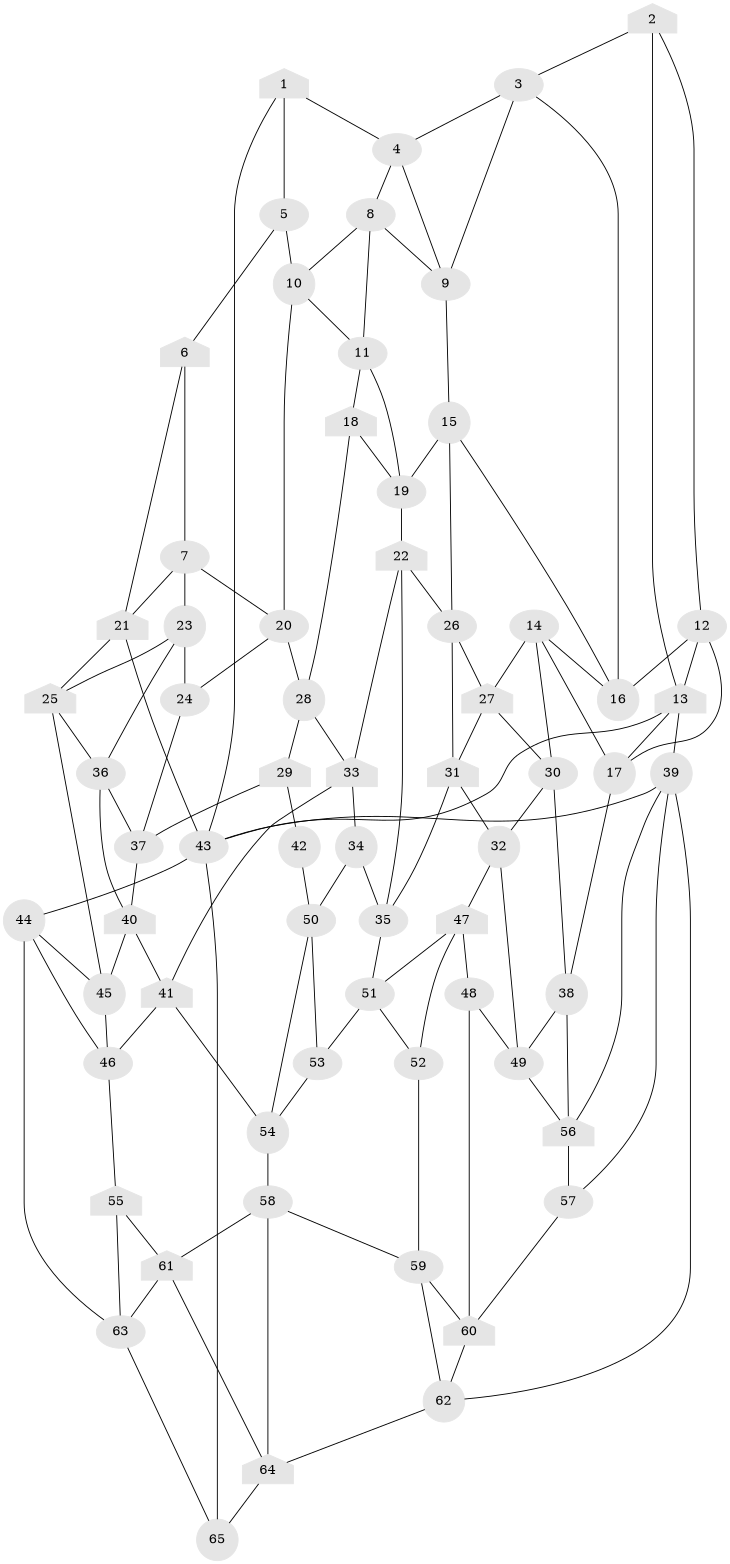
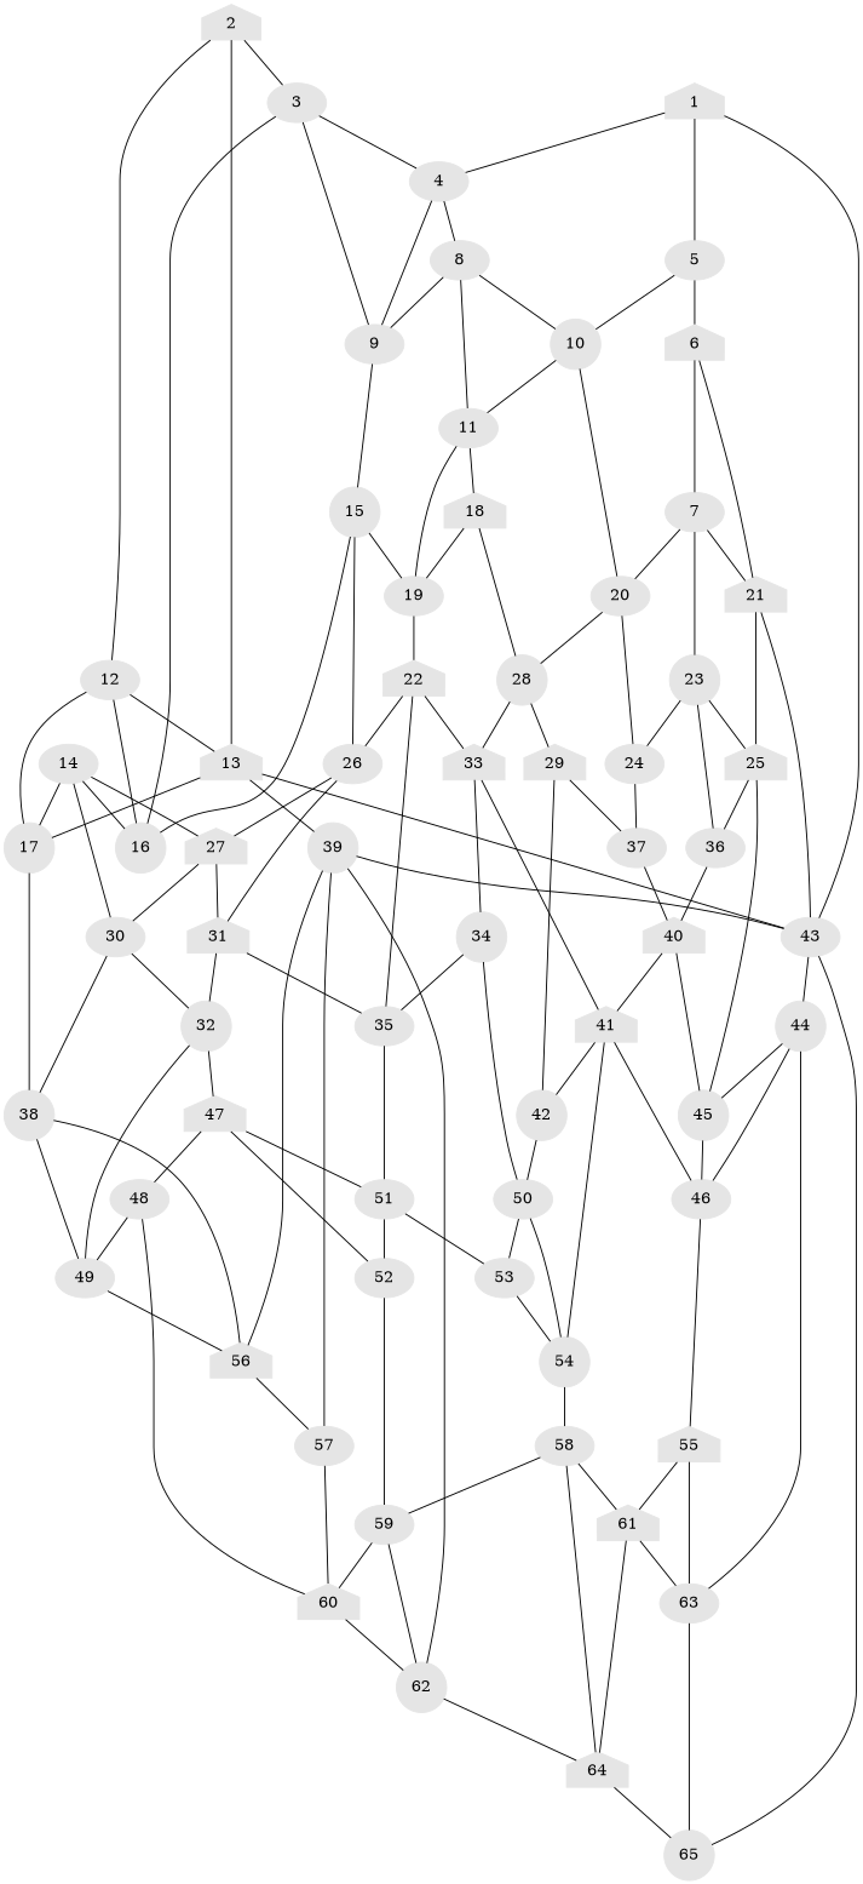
  graph {
    node [color=gray90 shape=ellipse style=filled]
    edge [weight=1.0]
    1 [shape=house]
    4
    5
    43
    9
    8
    6 [shape=house]
    10 [shape=circle]
    44 [shape=circle]
    65 [shape=circle]
    2 [shape=house]
    3
    12
    13 [shape=house]
    16 [shape=circle]
    17 [shape=circle]
    39 [shape=circle]
    15 [shape=circle]
    11
    7
    21 [shape=house]
    20
    23 [shape=circle]
    25 [shape=house]
    28 [shape=circle]
    24
    36
    18 [shape=house]
    19
    26
    22 [shape=house]
    38 [shape=circle]
    56 [shape=house]
    57
    62 [shape=circle]
    14
    27 [shape=house]
    30
    31 [shape=house]
    32 [shape=circle]
    49
    33 [shape=house]
    29 [shape=house]
    35
    37
    45 [shape=circle]
    34 [shape=circle]
    41 [shape=house]
    51
    40 [shape=house]
    46
    42 [shape=circle]
    50
    47 [shape=house]
    48
    52
    54 [shape=circle]
    53
    60 [shape=house]
    64 [shape=house]
    55 [shape=house]
    58
    63
    61 [shape=house]
    59
    1 -- 4
    1 -- 5
    1 -- 43
    4 -- 9
    4 -- 8
    5 -- 6 [weight=2.0]
    5 -- 10
    43 -- 44
    43 -- 65
    9 -- 15
    8 -- 9
    8 -- 10
    8 -- 11
    6 -- 7
    6 -- 21
    10 -- 11
    10 -- 20
    44 -- 45
    44 -- 46
    44 -- 63
    2 -- 3
    2 -- 12
    2 -- 13
    3 -- 4
    3 -- 9
    3 -- 16
    12 -- 13
    12 -- 16
    12 -- 17
    13 -- 43
    13 -- 17
    13 -- 39
    17 -- 38
    39 -- 43
    39 -- 56
    39 -- 57
    39 -- 62
    15 -- 16
    15 -- 19
    15 -- 26
    11 -- 18
    11 -- 19
    7 -- 21
    7 -- 20
    7 -- 23
    21 -- 43
    21 -- 25
    20 -- 28
    20 -- 24
    23 -- 25
    23 -- 24
    23 -- 36
    25 -- 36
    25 -- 45
    28 -- 33
    28 -- 29
    24 -- 37
-   36 -- 37
    36 -- 40
    18 -- 28
    18 -- 19
    19 -- 22
    26 -- 27
    26 -- 31
    22 -- 26
    22 -- 33
    22 -- 35
    38 -- 56
    38 -- 49
    56 -- 57
    57 -- 60
    62 -- 64
    14 -- 16
    14 -- 17
    14 -- 27
    14 -- 30
    27 -- 30
    27 -- 31
    30 -- 38
    30 -- 32
    31 -- 32
    31 -- 35
    32 -- 49
    32 -- 47
    49 -- 56
    33 -- 34
    33 -- 41
    29 -- 37
    29 -- 42
    35 -- 51
    37 -- 40
    45 -- 46
    34 -- 35
    34 -- 50
    41 -- 46
+   41 -- 42
    41 -- 54
    51 -- 52
    51 -- 53
    40 -- 45
    40 -- 41
    46 -- 55
    42 -- 50
    50 -- 54
    50 -- 53
    47 -- 51
    47 -- 48
    47 -- 52
    48 -- 49
    48 -- 60
    52 -- 59
    54 -- 58
    53 -- 54
    60 -- 62
    64 -- 65
    55 -- 63
    55 -- 61
    58 -- 64
    58 -- 61
    58 -- 59
    63 -- 65
    61 -- 64
    61 -- 63
    59 -- 62
    59 -- 60
  }
